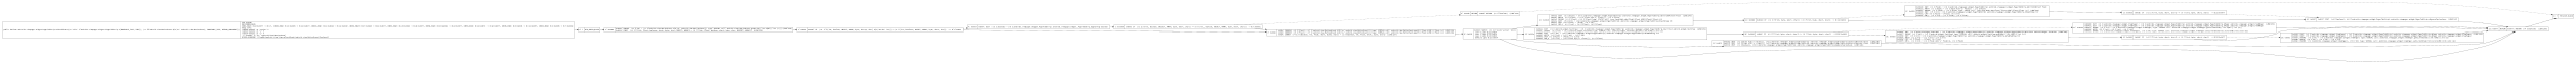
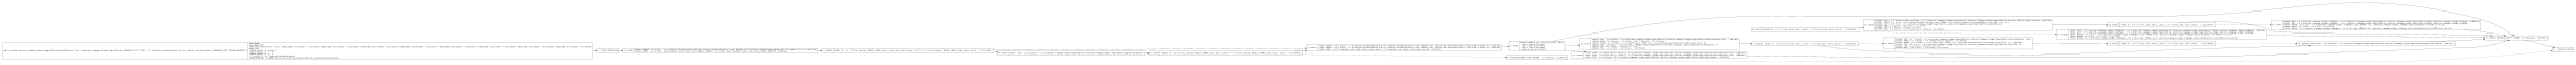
  digraph {
    fontname="Source Code Pro"
    rankdir=LR
    node [fontname="Source Code Pro" shape=record]
    edge [fontname="Source Code Pro"]
    n1 [label="{0\:\ ?|MTH_ENTER_BLOCK\l}"]
    n2 [label="{2\:\ 0x0000|0x0000: INVOKE  (r0 I:int) = (r7 I:android.view.MotionEvent A[D('ev' android.view.MotionEvent)]) type: VIRTUAL call: android.view.MotionEvent.getAction():int A[MD:():int (c)] (LINE:228)\l0x0004: CONST  (r1 I:??[int, float, boolean, short, byte, char, OBJECT, ARRAY]) = (0 ??[int, float, boolean, short, byte, char, OBJECT, ARRAY])  (LINE:229)\l}"]
    n3 [label="{3\:\ 0x0005|0x0005: IF  (r0 I:??[int, boolean, OBJECT, ARRAY, byte, short, char] A[D('action' int)]) == (0 ??[int, boolean, OBJECT, ARRAY, byte, short, char])  \-\> B:7:0x000c \l}"]
    n4 [label="{4\:\ 0x0007|0x0007: IGET  (r2 I:boolean) = (r6 I:androidx.viewpager.widget.PagerTabStrip) androidx.viewpager.widget.PagerTabStrip.mIgnoreTap boolean \l}"]
    n5 [label="{7\:\ 0x000c|0x000c: INVOKE  (r2 I:float) = (r7 I:android.view.MotionEvent A[D('ev' android.view.MotionEvent)]) type: VIRTUAL call: android.view.MotionEvent.getX():float A[MD:():float (c)] (LINE:235)\l0x0010: INVOKE  (r3 I:float) = (r7 I:android.view.MotionEvent A[D('ev' android.view.MotionEvent)]) type: VIRTUAL call: android.view.MotionEvent.getY():float A[MD:():float (c)] (LINE:236)\l0x0014: CONST  (r4 I:??[boolean, int, float, short, byte, char]) = (1 ??[boolean, int, float, short, byte, char])  (LINE:237)\l}"]
    n6 [label="{5\:\ 0x0009|0x0009: IF  (r2 I:??[int, boolean, OBJECT, ARRAY, byte, short, char]) == (0 ??[int, boolean, OBJECT, ARRAY, byte, short, char])  \-\> B:7:0x000c \l}"]
    n7 [label="{8\:\ 0x0015|0x0015: SWITCH  (r0 I:?? A[D('action' int)])\l case 0: goto B:21:0x0070\l case 1: goto B:15:0x003a\l case 2: goto B:10:0x0019\l default: goto B:22:0x0077 \l}"]
    n8 [label="{6\:\ 0x000b|RETURN\l|0x000b: RETURN  (r1 I:boolean)  (LINE:230)\l}"]
    n9 [label="{1\:\ ?|MTH_EXIT_BLOCK\l}"]
    n10 [label="{10\:\ 0x0019|0x0019: IGET  (r1 I:float) = (r6 I:androidx.viewpager.widget.PagerTabStrip) androidx.viewpager.widget.PagerTabStrip.mInitialMotionX float  (LINE:245)\l0x001b: ARITH  (r1 I:float) = (r2 I:float A[D('x' float)]) \- (r1 I:float) \l0x001d: INVOKE  (r1 I:float) = (r1 I:float) type: STATIC call: java.lang.Math.abs(float):float A[MD:(float):float (c)]\l0x0021: IGET  (r5 I:int) = (r6 I:androidx.viewpager.widget.PagerTabStrip) androidx.viewpager.widget.PagerTabStrip.mTouchSlop int \l0x0023: CAST (r5 I:float) = (float) (r5 I:int) \l0x0024: CMP_L  (r1 I:int) = (r1 I:float), (r5 I:float) \l}"]
-   n11 [label="{15\:\ 0x003a|0x003a: IGET  (r1 I:android.widget.TextView) = (r6 I:androidx.viewpager.widget.PagerTabStrip) androidx.viewpager.widget.PagerTabStrip.mCurrText android.widget.TextView  (LINE:252)\l0x003c: INVOKE  (r1 I:int) = (r1 I:android.widget.TextView) type: VIRTUAL call: android.widget.TextView.getLeft():int A[MD:():int (c)]\l0x0040: IGET  (r5 I:int) = (r6 I:androidx.viewpager.widget.PagerTabStrip) androidx.viewpager.widget.PagerTabStrip.mTabPadding int \l0x0042: ARITH  (r1 I:int) = (r1 I:int) \- (r5 I:int) \l0x0043: CAST (r1 I:float) = (float) (r1 I:int) \l0x0044: CMP_G  (r1 I:int) = (r2 I:float A[D('x' float)]), (r1 I:float) \l}"]
    n12 [label="{21\:\ 0x0070|0x0070: IPUT  (r2 I:float A[D('x' float)]), (r6 I:androidx.viewpager.widget.PagerTabStrip) androidx.viewpager.widget.PagerTabStrip.mInitialMotionX float  (LINE:239)\l0x0072: IPUT  (r3 I:float A[D('y' float)]), (r6 I:androidx.viewpager.widget.PagerTabStrip) androidx.viewpager.widget.PagerTabStrip.mInitialMotionY float  (LINE:240)\l0x0074: IPUT  (r1 I:boolean), (r6 I:androidx.viewpager.widget.PagerTabStrip) androidx.viewpager.widget.PagerTabStrip.mIgnoreTap boolean  (LINE:241)\l}"]
    n13 [label="{22\:\ 0x0077|RETURN\l|0x0077: RETURN  (r4 I:boolean)  (LINE:260)\l}"]
    n14 [label="{11\:\ 0x0026|0x0026: IF  (r1 I:??[int, byte, short, char]) \> (0 ??[int, byte, short, char])  \-\> B:14:0x0037 \l}"]
    n15 [label="{16\:\ 0x0046|0x0046: IF  (r1 I:??[int, byte, short, char]) \>= (0 ??[int, byte, short, char])  \-\> B:18:0x0055 \l}"]
    n16 [label="{12\:\ 0x0028|0x0028: IGET  (r1 I:float) = (r6 I:androidx.viewpager.widget.PagerTabStrip) androidx.viewpager.widget.PagerTabStrip.mInitialMotionY float \l0x002a: ARITH  (r1 I:float) = (r3 I:float A[D('y' float)]) \- (r1 I:float) \l0x002c: INVOKE  (r1 I:float) = (r1 I:float) type: STATIC call: java.lang.Math.abs(float):float A[MD:(float):float (c)] (LINE:246)\l0x0030: IGET  (r5 I:int) = (r6 I:androidx.viewpager.widget.PagerTabStrip) androidx.viewpager.widget.PagerTabStrip.mTouchSlop int \l0x0032: CAST (r5 I:float) = (float) (r5 I:int) \l0x0033: CMP_L  (r1 I:int) = (r1 I:float), (r5 I:float) \l}"]
    n17 [label="{14\:\ 0x0037|0x0037: IPUT  (r4 I:boolean), (r6 I:androidx.viewpager.widget.PagerTabStrip) androidx.viewpager.widget.PagerTabStrip.mIgnoreTap boolean  (LINE:247)\l}"]
    n18 [label="{13\:\ 0x0035|0x0035: IF  (r1 I:??[int, byte, short, char]) \<= (0 ??[int, byte, short, char])  \-\> B:22:0x0077 \l}"]
    n19 [label="{17\:\ 0x0048|0x0048: IGET  (r1 I:androidx.viewpager.widget.ViewPager) = (r6 I:androidx.viewpager.widget.PagerTabStrip) androidx.viewpager.widget.PagerTabStrip.mPager androidx.viewpager.widget.ViewPager  (LINE:253)\l0x004a: IGET  (r5 I:androidx.viewpager.widget.ViewPager) = (r6 I:androidx.viewpager.widget.PagerTabStrip) androidx.viewpager.widget.PagerTabStrip.mPager androidx.viewpager.widget.ViewPager \l0x004c: INVOKE  (r5 I:int) = (r5 I:androidx.viewpager.widget.ViewPager) type: VIRTUAL call: androidx.viewpager.widget.ViewPager.getCurrentItem():int A[MD:():int (m)]\l0x0050: ARITH  (r5 I:int) = (r5 I:int) \- (r4 I:int) \l0x0051: INVOKE  (r1 I:androidx.viewpager.widget.ViewPager), (r5 I:int) type: VIRTUAL call: androidx.viewpager.widget.ViewPager.setCurrentItem(int):void A[MD:(int):void (m)]\l}"]
    n20 [label="{18\:\ 0x0055|0x0055: IGET  (r1 I:android.widget.TextView) = (r6 I:androidx.viewpager.widget.PagerTabStrip) androidx.viewpager.widget.PagerTabStrip.mCurrText android.widget.TextView  (LINE:254)\l0x0057: INVOKE  (r1 I:int) = (r1 I:android.widget.TextView) type: VIRTUAL call: android.widget.TextView.getRight():int A[MD:():int (c)]\l0x005b: IGET  (r5 I:int) = (r6 I:androidx.viewpager.widget.PagerTabStrip) androidx.viewpager.widget.PagerTabStrip.mTabPadding int \l0x005d: ARITH  (r1 I:int) = (r1 I:int) + (r5 I:int) \l0x005e: CAST (r1 I:float) = (float) (r1 I:int) \l0x005f: CMP_L  (r1 I:int) = (r2 I:float A[D('x' float)]), (r1 I:float) \l}"]
    n21 [label="{19\:\ 0x0061|0x0061: IF  (r1 I:??[int, byte, short, char]) \<= (0 ??[int, byte, short, char])  \-\> B:22:0x0077 \l}"]
    n22 [label="{20\:\ 0x0063|0x0063: IGET  (r1 I:androidx.viewpager.widget.ViewPager) = (r6 I:androidx.viewpager.widget.PagerTabStrip) androidx.viewpager.widget.PagerTabStrip.mPager androidx.viewpager.widget.ViewPager  (LINE:255)\l0x0065: IGET  (r5 I:androidx.viewpager.widget.ViewPager) = (r6 I:androidx.viewpager.widget.PagerTabStrip) androidx.viewpager.widget.PagerTabStrip.mPager androidx.viewpager.widget.ViewPager \l0x0067: INVOKE  (r5 I:int) = (r5 I:androidx.viewpager.widget.ViewPager) type: VIRTUAL call: androidx.viewpager.widget.ViewPager.getCurrentItem():int A[MD:():int (m)]\l0x006b: ARITH  (r5 I:int) = (r5 I:int) + (r4 I:int) \l0x006c: INVOKE  (r1 I:androidx.viewpager.widget.ViewPager), (r5 I:int) type: VIRTUAL call: androidx.viewpager.widget.ViewPager.setCurrentItem(int):void A[MD:(int):void (m)]\l}"]
    n23 [label="{public boolean androidx.viewpager.widget.PagerTabStrip.onTouchEvent((r6 'this' I:androidx.viewpager.widget.PagerTabStrip A[IMMUTABLE_TYPE, THIS]), (r7 I:android.view.MotionEvent A[D('ev' android.view.MotionEvent), IMMUTABLE_TYPE, METHOD_ARGUMENT]))  | DONT_RENAME\lUSE_LINES_HINTS\lCROSS_EDGE: B:22:0x0077 \-\> B:1:?, CROSS_EDGE: B:13:0x0035 \-\> B:22:0x0077, CROSS_EDGE: B:11:0x0026 \-\> B:14:0x0037, CROSS_EDGE: B:17:0x0048 \-\> B:22:0x0077, CROSS_EDGE: B:20:0x0063 \-\> B:22:0x0077, CROSS_EDGE: B:19:0x0061 \-\> B:22:0x0077, CROSS_EDGE: B:21:0x0070 \-\> B:22:0x0077, CROSS_EDGE: B:8:0x0015 \-\> B:22:0x0077, CROSS_EDGE: B:3:0x0005 \-\> B:7:0x000c\lDebug Info:\l  0x0004\-0x0081: r0 'action' I\l  0x0010\-0x0081: r2 'x' F\l  0x0014\-0x0081: r3 'y' F\l  \-1 \-0x0081: r7 'ev' Landroid\/view\/MotionEvent;\lMETHOD_OVERRIDE: [ClspMth\{android.view.View.onTouchEvent(android.view.MotionEvent):boolean\}]\l}"]
    n1 -> n2
    n2 -> n3
    n3 -> n4 [style=dashed]
    n3 -> n5
    n4 -> n6
    n5 -> n7
    n6 -> n5
    n6 -> n8 [style=dashed]
    n7 -> n10
-   n7 -> n11
    n7 -> n12
    n7 -> n13
    n8 -> n9 [style=dashed]
    n10 -> n14
-   n11 -> n15
    n12 -> n13
    n13 -> n9
    n14 -> n16 [style=dashed]
    n14 -> n17
    n15 -> n19 [style=dashed]
    n15 -> n20
    n16 -> n18
    n17 -> n13
    n18 -> n17 [style=dashed]
    n19 -> n13
    n20 -> n21
    n21 -> n13
    n21 -> n22 [style=dashed]
    n22 -> n13
    n23 -> n1
  }
